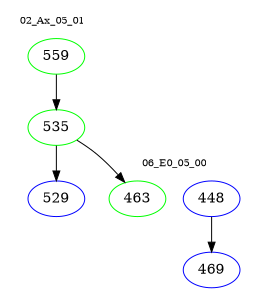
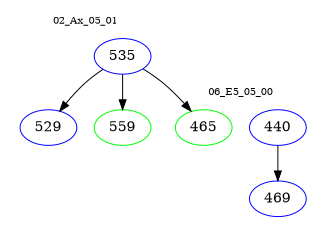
  digraph {
    node [color=blue]
    edge [color=black]
-   n1 [color=green label=535]
+   n1 [label=535]
    n2 [label=529]
    n3 [color=green label=559]
-   n4 [label=448]
-   n5 [color=green label=463]
+   n4 [label=440]
+   n5 [color=green label=465]
    n6 [label=469]
    subgraph cluster_1 {
      color=white
      fontsize=10
      label="02_Ax_05_01"
      n1
      n2
      n3
    }
    subgraph cluster_2 {
      color=white
      fontsize=10
-     label="06_E0_05_00"
+     label="06_E5_05_00"
      n4
      n5
      n6
    }
    n1 -> n2
-   n3 -> n1
+   n1 -> n3
    n1 -> n5
    n4 -> n6
  }
